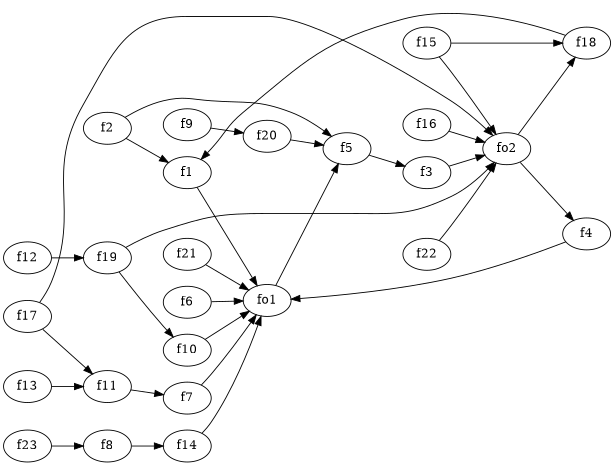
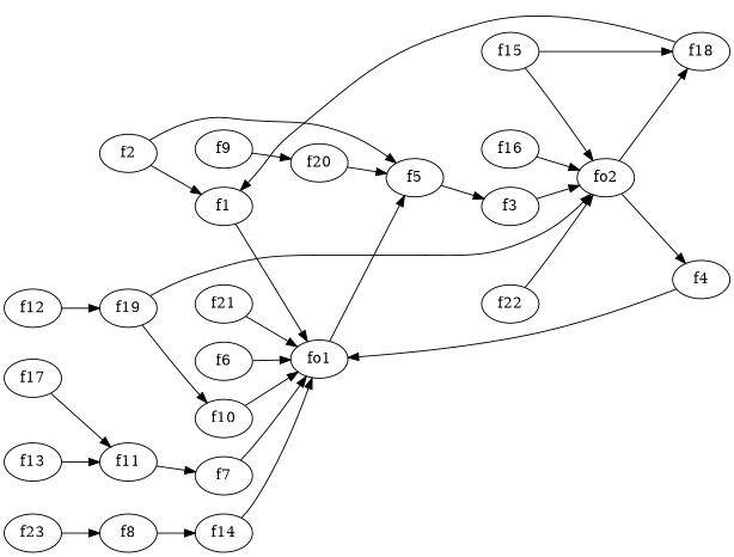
  strict digraph {
    rankdir=LR
    edge [weight=2]
    f1
    fo1
    f5
    f2
    f3
    fo2
    f4
    f18
    f6
    f7
    f8
    f14
    f9
    f20
    f10
    f11
    f12
    f19
    f13
    f15
    f16
    f17
    f21
    f22
    f23
    f1 -> fo1
    fo1 -> f5
    f5 -> f3
    f2 -> f1
    f2 -> f5
    f3 -> fo2
    fo2 -> f4
    fo2 -> f18
    f4 -> fo1
    f18 -> f1
    f6 -> fo1
    f7 -> fo1
    f8 -> f14
    f14 -> fo1
    f9 -> f20
    f20 -> f5
    f10 -> fo1
    f11 -> f7
    f12 -> f19
    f19 -> fo2
    f19 -> f10
    f13 -> f11
    f15 -> fo2
    f15 -> f18
    f16 -> fo2
-   f17 -> fo2
    f17 -> f11
    f21 -> fo1
    f22 -> fo2
    f23 -> f8
  }
